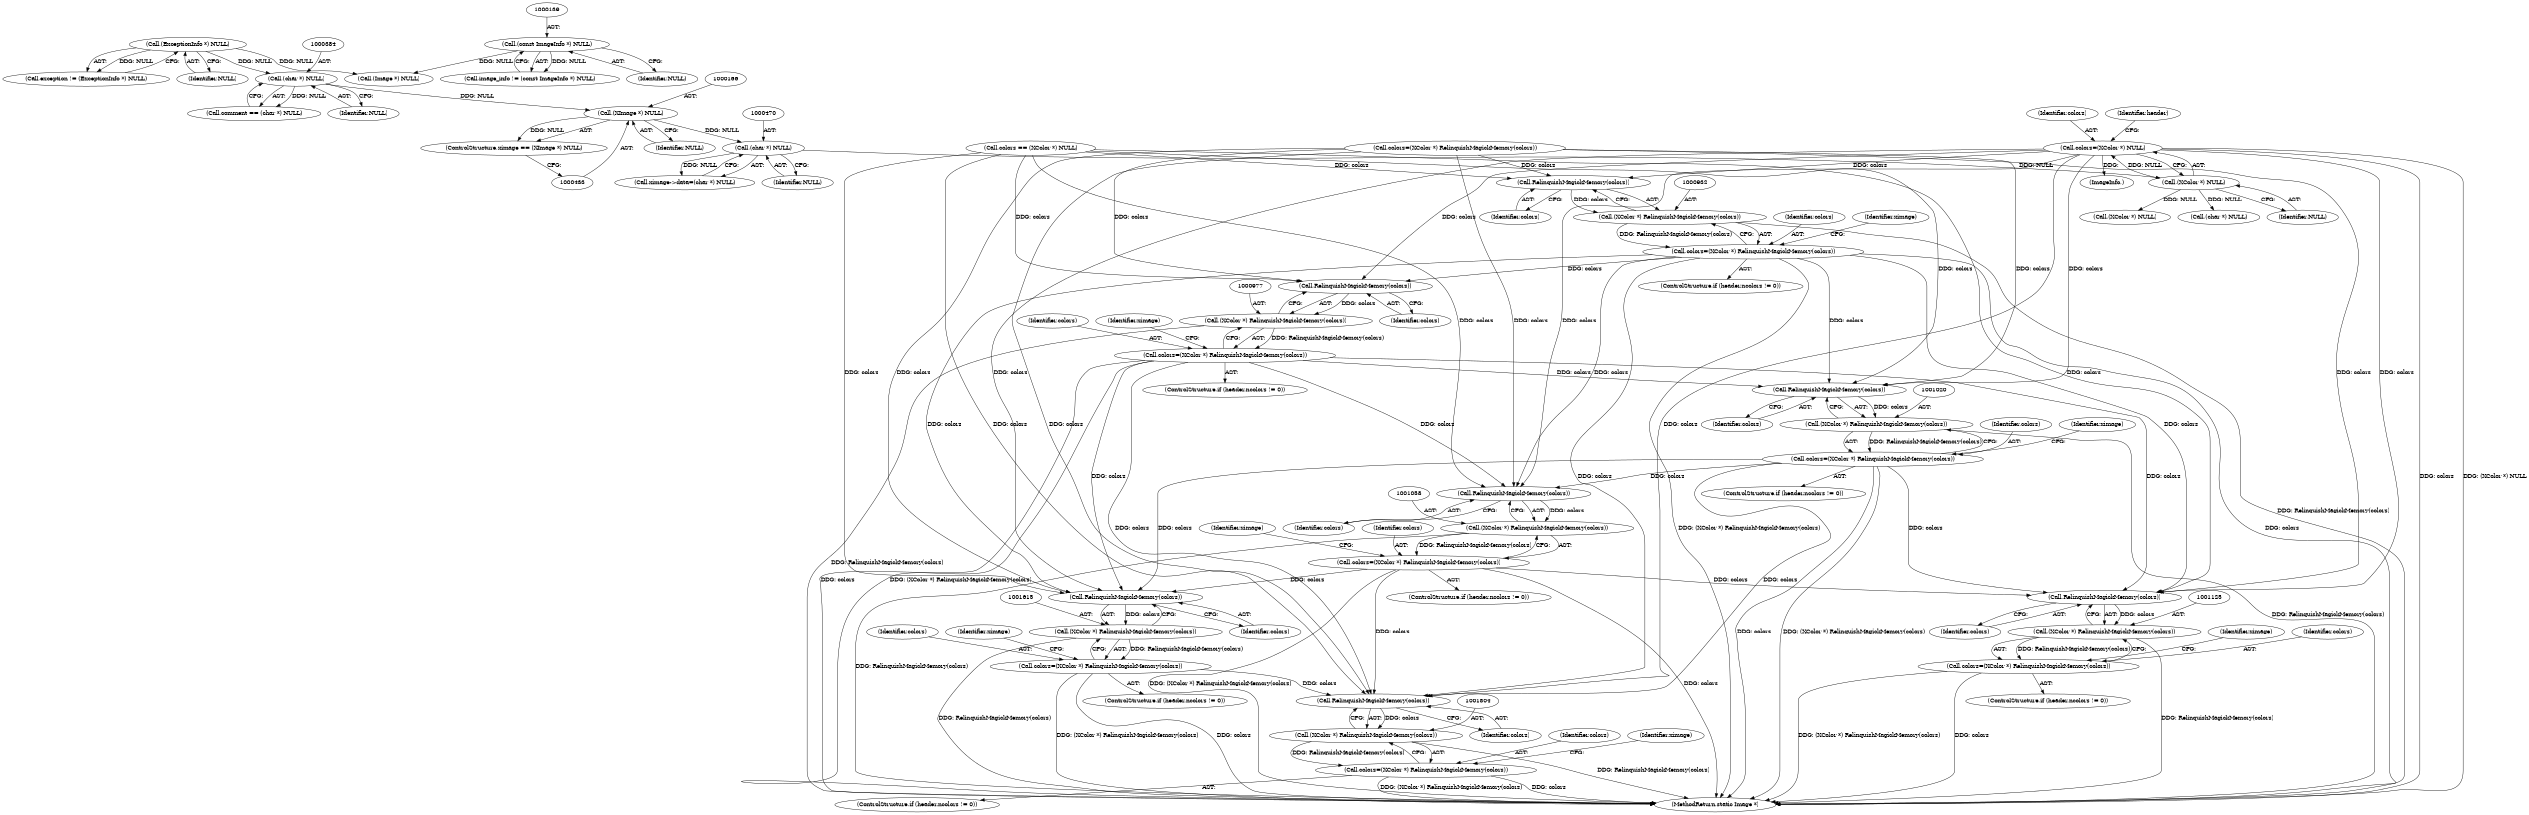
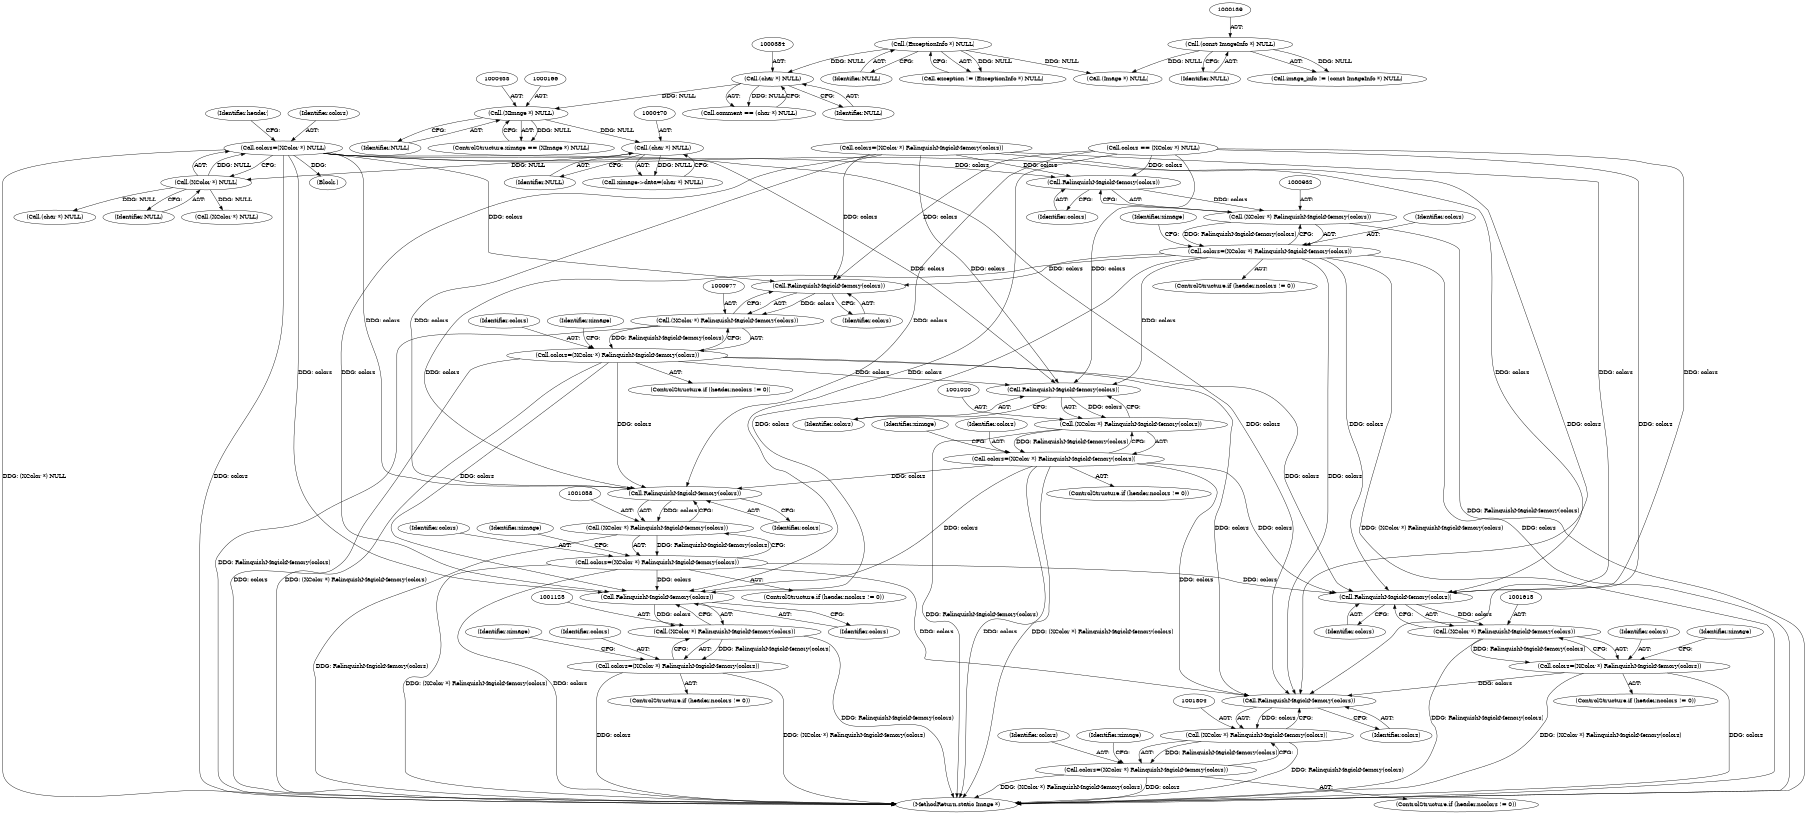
  digraph {
    n1 [label="(Call,colors=(XColor *) NULL)"]
    n2 [label="(Call,(XColor *) NULL)"]
    n3 [label="(Call,RelinquishMagickMemory(colors))"]
    n4 [label="(Call,RelinquishMagickMemory(colors))"]
    n5 [label="(Call,RelinquishMagickMemory(colors))"]
    n6 [label="(Call,RelinquishMagickMemory(colors))"]
    n7 [label="(Call,RelinquishMagickMemory(colors))"]
    n8 [label="(Call,RelinquishMagickMemory(colors))"]
    n9 [label="(Call,RelinquishMagickMemory(colors))"]
    n10 [label="(MethodReturn,static Image *)"]
-   n11 [label="(ImageInfo,)"]
+   n11 [label="(Block,)"]
    n12 [label="(Identifier,NULL)"]
    n13 [label="(Call,(XColor *) NULL)"]
    n14 [label="(Call,(char *) NULL)"]
    n15 [label="(Call,(XColor *) RelinquishMagickMemory(colors))"]
    n16 [label="(Identifier,colors)"]
    n17 [label="(Call,(XColor *) RelinquishMagickMemory(colors))"]
    n18 [label="(Identifier,colors)"]
    n19 [label="(Call,(XColor *) RelinquishMagickMemory(colors))"]
    n20 [label="(Identifier,colors)"]
    n21 [label="(Call,(XColor *) RelinquishMagickMemory(colors))"]
    n22 [label="(Identifier,colors)"]
    n23 [label="(Call,(XColor *) RelinquishMagickMemory(colors))"]
    n24 [label="(Identifier,colors)"]
    n25 [label="(Call,(XColor *) RelinquishMagickMemory(colors))"]
    n26 [label="(Identifier,colors)"]
    n27 [label="(Call,(XColor *) RelinquishMagickMemory(colors))"]
    n28 [label="(Identifier,colors)"]
    n29 [label="(Call,(char *) NULL)"]
    n30 [label="(Identifier,NULL)"]
    n31 [label="(Call,ximage->data=(char *) NULL)"]
    n32 [label="(Call,(XImage *) NULL)"]
    n33 [label="(Identifier,NULL)"]
    n34 [label="(ControlStructure,ximage == (XImage *) NULL)"]
    n35 [label="(Call,(char *) NULL)"]
    n36 [label="(Call,comment == (char *) NULL)"]
    n37 [label="(Identifier,NULL)"]
    n38 [label="(Call,(ExceptionInfo *) NULL)"]
    n39 [label="(Identifier,NULL)"]
    n40 [label="(Call,(Image *) NULL)"]
    n41 [label="(Call,exception != (ExceptionInfo *) NULL)"]
    n42 [label="(Call,(const ImageInfo *) NULL)"]
    n43 [label="(Identifier,NULL)"]
    n44 [label="(Call,image_info != (const ImageInfo *) NULL)"]
    n45 [label="(Call,colors=(XColor *) RelinquishMagickMemory(colors))"]
    n46 [label="(ControlStructure,if (header.ncolors != 0))"]
    n47 [label="(Call,colors=(XColor *) RelinquishMagickMemory(colors))"]
    n48 [label="(ControlStructure,if (header.ncolors != 0))"]
    n49 [label="(Call,colors=(XColor *) RelinquishMagickMemory(colors))"]
    n50 [label="(ControlStructure,if (header.ncolors != 0))"]
    n51 [label="(Call,colors=(XColor *) RelinquishMagickMemory(colors))"]
    n52 [label="(ControlStructure,if (header.ncolors != 0))"]
    n53 [label="(Call,colors=(XColor *) RelinquishMagickMemory(colors))"]
    n54 [label="(ControlStructure,if (header.ncolors != 0))"]
    n55 [label="(Call,colors=(XColor *) RelinquishMagickMemory(colors))"]
    n56 [label="(ControlStructure,if (header.ncolors != 0))"]
    n57 [label="(Call,colors=(XColor *) RelinquishMagickMemory(colors))"]
    n58 [label="(ControlStructure,if (header.ncolors != 0))"]
    n59 [label="(Identifier,colors)"]
    n60 [label="(Identifier,ximage)"]
    n61 [label="(Identifier,colors)"]
    n62 [label="(Identifier,ximage)"]
    n63 [label="(Identifier,colors)"]
    n64 [label="(Identifier,header)"]
    n65 [label="(Identifier,ximage)"]
    n66 [label="(Identifier,ximage)"]
    n67 [label="(Identifier,ximage)"]
    n68 [label="(Call,colors=(XColor *) RelinquishMagickMemory(colors))"]
    n69 [label="(Identifier,colors)"]
    n70 [label="(Identifier,ximage)"]
    n71 [label="(Identifier,colors)"]
    n72 [label="(Identifier,ximage)"]
    n73 [label="(Identifier,colors)"]
    n74 [label="(Call,colors == (XColor *) NULL)"]
    n75 [label="(Identifier,colors)"]
    n76 [label="(Identifier,colors)"]
    1000470
    1000433
    1000384
    1000166
    1000139
    1000932
    1000977
    1001020
    1001058
    1001125
    1001615
    1001804
    n1 -> n2 [label="CFG: "]
    n1 -> n3 [label="DDG: colors"]
    n1 -> n4 [label="DDG: colors"]
    n1 -> n5 [label="DDG: colors"]
    n1 -> n6 [label="DDG: colors"]
    n1 -> n7 [label="DDG: colors"]
    n1 -> n8 [label="DDG: colors"]
    n1 -> n9 [label="DDG: colors"]
    n1 -> n10 [label="DDG: colors"]
    n1 -> n10 [label="DDG: (XColor *) NULL"]
    n1 -> n11 [label="DDG: "]
    n2 -> n1 [label="AST: "]
    n2 -> n1 [label="DDG: NULL"]
    n2 -> n12 [label="CFG: "]
    n2 -> n13 [label="DDG: NULL"]
    n2 -> n14 [label="DDG: NULL"]
    n3 -> n15 [label="AST: "]
    n3 -> n15 [label="DDG: colors"]
    n3 -> n16 [label="CFG: "]
    n4 -> n17 [label="AST: "]
    n4 -> n17 [label="DDG: colors"]
    n4 -> n18 [label="CFG: "]
    n5 -> n19 [label="AST: "]
    n5 -> n19 [label="DDG: colors"]
    n5 -> n20 [label="CFG: "]
    n6 -> n21 [label="AST: "]
    n6 -> n21 [label="DDG: colors"]
    n6 -> n22 [label="CFG: "]
    n7 -> n23 [label="AST: "]
    n7 -> n23 [label="DDG: colors"]
    n7 -> n24 [label="CFG: "]
    n8 -> n25 [label="AST: "]
    n8 -> n25 [label="DDG: colors"]
    n8 -> n26 [label="CFG: "]
    n9 -> n27 [label="AST: "]
    n9 -> n27 [label="DDG: colors"]
    n9 -> n28 [label="CFG: "]
    n12 -> n2 [label="AST: "]
    n15 -> n3 [label="CFG: "]
    n15 -> n10 [label="DDG: RelinquishMagickMemory(colors)"]
    n15 -> n45 [label="AST: "]
    n15 -> n45 [label="DDG: RelinquishMagickMemory(colors)"]
    n16 -> n3 [label="AST: "]
    n17 -> n4 [label="CFG: "]
    n17 -> n10 [label="DDG: RelinquishMagickMemory(colors)"]
    n17 -> n47 [label="AST: "]
    n17 -> n47 [label="DDG: RelinquishMagickMemory(colors)"]
    n18 -> n4 [label="AST: "]
    n19 -> n5 [label="CFG: "]
    n19 -> n10 [label="DDG: RelinquishMagickMemory(colors)"]
    n19 -> n49 [label="AST: "]
    n19 -> n49 [label="DDG: RelinquishMagickMemory(colors)"]
    n20 -> n5 [label="AST: "]
    n21 -> n6 [label="CFG: "]
    n21 -> n10 [label="DDG: RelinquishMagickMemory(colors)"]
    n21 -> n51 [label="AST: "]
    n21 -> n51 [label="DDG: RelinquishMagickMemory(colors)"]
    n22 -> n6 [label="AST: "]
    n23 -> n7 [label="CFG: "]
    n23 -> n10 [label="DDG: RelinquishMagickMemory(colors)"]
    n23 -> n53 [label="AST: "]
    n23 -> n53 [label="DDG: RelinquishMagickMemory(colors)"]
    n24 -> n7 [label="AST: "]
    n25 -> n8 [label="CFG: "]
    n25 -> n10 [label="DDG: RelinquishMagickMemory(colors)"]
    n25 -> n55 [label="AST: "]
    n25 -> n55 [label="DDG: RelinquishMagickMemory(colors)"]
    n26 -> n8 [label="AST: "]
    n27 -> n9 [label="CFG: "]
    n27 -> n10 [label="DDG: RelinquishMagickMemory(colors)"]
    n27 -> n57 [label="AST: "]
    n27 -> n57 [label="DDG: RelinquishMagickMemory(colors)"]
    n28 -> n9 [label="AST: "]
    n29 -> n2 [label="DDG: NULL"]
    n29 -> n30 [label="CFG: "]
    n29 -> n31 [label="AST: "]
    n29 -> n31 [label="DDG: NULL"]
    n30 -> n29 [label="AST: "]
    n31 -> n29 [label="CFG: "]
    n32 -> n29 [label="DDG: NULL"]
    n32 -> n33 [label="CFG: "]
    n32 -> n34 [label="AST: "]
    n32 -> n34 [label="DDG: NULL"]
    n33 -> n32 [label="AST: "]
-   n34 -> 1000433 [label="CFG: "]
+   n34 -> n32 [label="CFG: "]
    n35 -> n32 [label="DDG: NULL"]
    n35 -> n36 [label="AST: "]
    n35 -> n36 [label="DDG: NULL"]
    n35 -> n37 [label="CFG: "]
    n36 -> n35 [label="CFG: "]
    n37 -> n35 [label="AST: "]
    n38 -> n35 [label="DDG: NULL"]
    n38 -> n39 [label="CFG: "]
    n38 -> n40 [label="DDG: NULL"]
    n38 -> n41 [label="AST: "]
    n38 -> n41 [label="DDG: NULL"]
    n39 -> n38 [label="AST: "]
    n41 -> n38 [label="CFG: "]
    n42 -> n40 [label="DDG: NULL"]
    n42 -> n43 [label="CFG: "]
    n42 -> n44 [label="AST: "]
    n42 -> n44 [label="DDG: NULL"]
    n43 -> n42 [label="AST: "]
-   n44 -> n42 [label="CFG: "]
    n45 -> n4 [label="DDG: colors"]
    n45 -> n5 [label="DDG: colors"]
    n45 -> n6 [label="DDG: colors"]
    n45 -> n7 [label="DDG: colors"]
    n45 -> n8 [label="DDG: colors"]
    n45 -> n9 [label="DDG: colors"]
    n45 -> n10 [label="DDG: colors"]
    n45 -> n10 [label="DDG: (XColor *) RelinquishMagickMemory(colors)"]
    n45 -> n15 [label="CFG: "]
    n45 -> n46 [label="AST: "]
    n47 -> n5 [label="DDG: colors"]
    n47 -> n6 [label="DDG: colors"]
    n47 -> n7 [label="DDG: colors"]
    n47 -> n8 [label="DDG: colors"]
    n47 -> n9 [label="DDG: colors"]
    n47 -> n10 [label="DDG: colors"]
    n47 -> n10 [label="DDG: (XColor *) RelinquishMagickMemory(colors)"]
    n47 -> n17 [label="CFG: "]
    n47 -> n48 [label="AST: "]
    n49 -> n6 [label="DDG: colors"]
    n49 -> n7 [label="DDG: colors"]
    n49 -> n8 [label="DDG: colors"]
    n49 -> n9 [label="DDG: colors"]
    n49 -> n10 [label="DDG: colors"]
    n49 -> n10 [label="DDG: (XColor *) RelinquishMagickMemory(colors)"]
    n49 -> n19 [label="CFG: "]
    n49 -> n50 [label="AST: "]
    n51 -> n7 [label="DDG: colors"]
    n51 -> n8 [label="DDG: colors"]
    n51 -> n9 [label="DDG: colors"]
    n51 -> n10 [label="DDG: (XColor *) RelinquishMagickMemory(colors)"]
    n51 -> n10 [label="DDG: colors"]
    n51 -> n21 [label="CFG: "]
    n51 -> n52 [label="AST: "]
    n53 -> n10 [label="DDG: (XColor *) RelinquishMagickMemory(colors)"]
    n53 -> n10 [label="DDG: colors"]
    n53 -> n23 [label="CFG: "]
    n53 -> n54 [label="AST: "]
    n55 -> n9 [label="DDG: colors"]
    n55 -> n10 [label="DDG: (XColor *) RelinquishMagickMemory(colors)"]
    n55 -> n10 [label="DDG: colors"]
    n55 -> n25 [label="CFG: "]
    n55 -> n56 [label="AST: "]
    n57 -> n10 [label="DDG: (XColor *) RelinquishMagickMemory(colors)"]
    n57 -> n10 [label="DDG: colors"]
    n57 -> n27 [label="CFG: "]
    n57 -> n58 [label="AST: "]
    n59 -> n55 [label="AST: "]
    n60 -> n55 [label="CFG: "]
    n61 -> n45 [label="AST: "]
    n62 -> n45 [label="CFG: "]
    n63 -> n57 [label="AST: "]
    n64 -> n1 [label="CFG: "]
    n65 -> n49 [label="CFG: "]
    n66 -> n51 [label="CFG: "]
    n67 -> n53 [label="CFG: "]
    n68 -> n3 [label="DDG: colors"]
    n68 -> n4 [label="DDG: colors"]
    n68 -> n5 [label="DDG: colors"]
    n68 -> n6 [label="DDG: colors"]
    n68 -> n7 [label="DDG: colors"]
    n68 -> n8 [label="DDG: colors"]
    n68 -> n9 [label="DDG: colors"]
    n69 -> n49 [label="AST: "]
    n70 -> n57 [label="CFG: "]
    n71 -> n1 [label="AST: "]
    n72 -> n47 [label="CFG: "]
    n73 -> n51 [label="AST: "]
    n74 -> n3 [label="DDG: colors"]
    n74 -> n4 [label="DDG: colors"]
    n74 -> n5 [label="DDG: colors"]
    n74 -> n6 [label="DDG: colors"]
    n74 -> n7 [label="DDG: colors"]
    n74 -> n8 [label="DDG: colors"]
    n74 -> n9 [label="DDG: colors"]
    n75 -> n47 [label="AST: "]
    n76 -> n53 [label="AST: "]
    1000470 -> n29 [label="AST: "]
    1000433 -> n32 [label="AST: "]
    1000384 -> n35 [label="AST: "]
    1000166 -> n32 [label="AST: "]
    1000139 -> n42 [label="AST: "]
    1000932 -> n15 [label="AST: "]
    1000977 -> n17 [label="AST: "]
    1001020 -> n19 [label="AST: "]
    1001058 -> n21 [label="AST: "]
    1001125 -> n23 [label="AST: "]
    1001615 -> n25 [label="AST: "]
    1001804 -> n27 [label="AST: "]
  }
